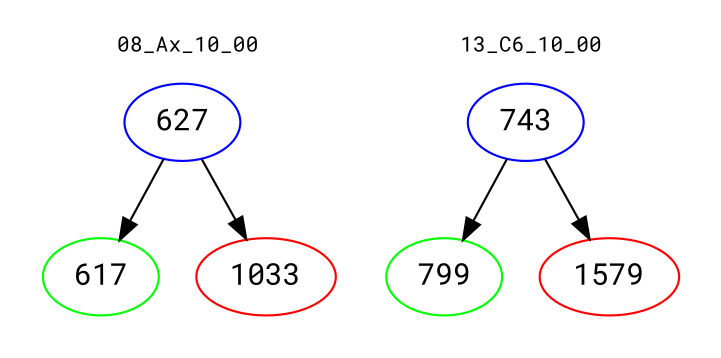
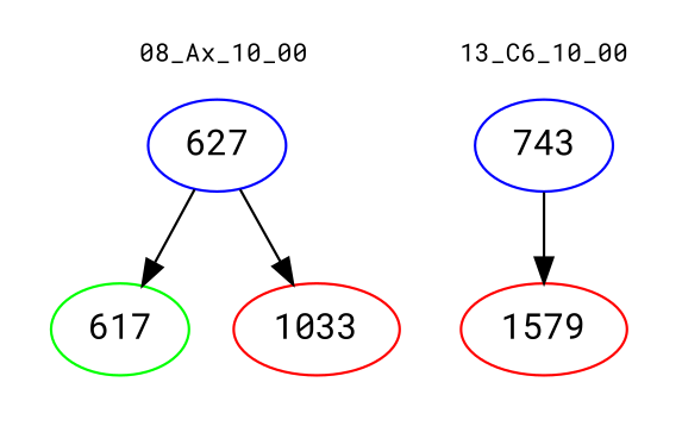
  digraph {
    fontname="Roboto Mono"
    node [color=blue fontname="Roboto Mono"]
    edge [color=black fontname="Roboto Mono"]
    n1 [label=627]
    n2 [color=green label=617]
    n3 [color=red label=1033]
    n4 [label=743]
-   n5 [color=green label=799]
    n6 [color=red label=1579]
    subgraph cluster_1 {
      color=white
      fontsize=10
      label="08_Ax_10_00"
      n1
      n2
      n3
    }
    subgraph cluster_2 {
      color=white
      fontsize=10
      label="13_C6_10_00"
      n4
-     n5
      n6
    }
    n1 -> n2
    n1 -> n3
-   n4 -> n5
    n4 -> n6
  }
